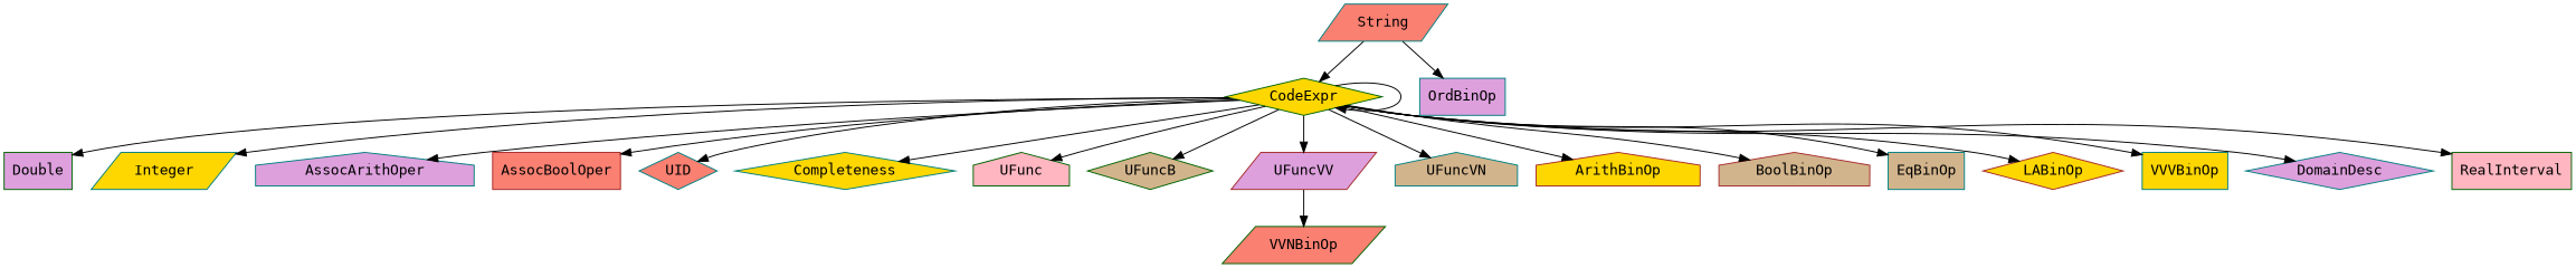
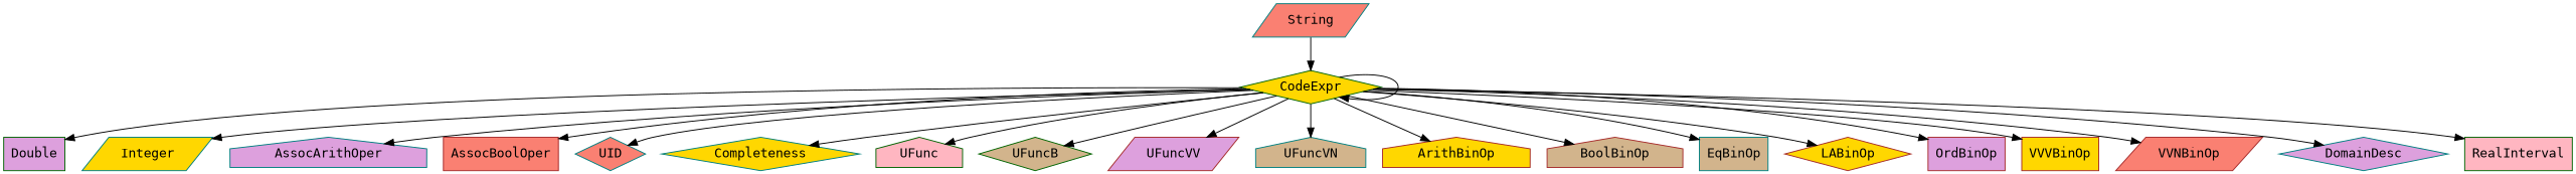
  digraph {
    fontname="DejaVu Sans Mono"
    node [color=teal fillcolor=gold fontname="DejaVu Sans Mono" shape=diamond style=filled]
    edge [fontname="DejaVu Sans Mono"]
    n1 [color=darkgreen label=CodeExpr]
    Double [color=darkgreen fillcolor=plum shape=box]
    Integer [shape=parallelogram]
    AssocArithOper [fillcolor=plum shape=house]
    AssocBoolOper [color=brown fillcolor=salmon shape=box]
    UID [fillcolor=salmon]
    Completeness
    UFunc [color=darkgreen fillcolor=lightpink shape=house]
    UFuncB [color=darkgreen fillcolor=tan]
    UFuncVV [color=brown fillcolor=plum shape=parallelogram]
    UFuncVN [fillcolor=tan shape=house]
    ArithBinOp [color=brown shape=house]
    BoolBinOp [color=brown fillcolor=tan shape=house]
    EqBinOp [fillcolor=tan shape=box]
    LABinOp [color=brown]
-   OrdBinOp [fillcolor=plum shape=box]
-   VVVBinOp [shape=box]
-   VVNBinOp [color=darkgreen fillcolor=salmon shape=parallelogram]
+   OrdBinOp [color=brown fillcolor=plum shape=box]
+   VVVBinOp [color=brown shape=box]
+   VVNBinOp [color=brown fillcolor=salmon shape=parallelogram]
    DomainDesc [fillcolor=plum]
    RealInterval [color=darkgreen fillcolor=lightpink shape=box]
    String [fillcolor=salmon shape=parallelogram]
    n1 -> n1
    n1 -> Double
    n1 -> Integer
    n1 -> AssocArithOper
    n1 -> AssocBoolOper
    n1 -> UID
    n1 -> Completeness
    n1 -> UFunc
    n1 -> UFuncB
    n1 -> UFuncVV
    n1 -> UFuncVN
    n1 -> ArithBinOp
    n1 -> BoolBinOp
    n1 -> EqBinOp
    n1 -> LABinOp
-   String -> OrdBinOp
+   n1 -> OrdBinOp
    n1 -> VVVBinOp
-   UFuncVV -> VVNBinOp
+   n1 -> VVNBinOp
    n1 -> DomainDesc
    n1 -> RealInterval
    String -> n1
  }
